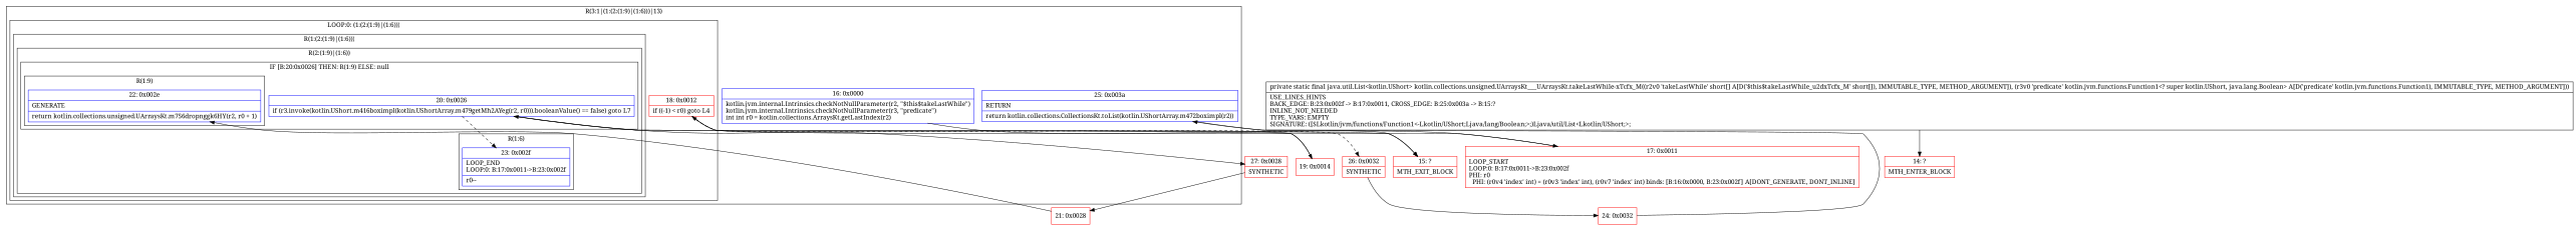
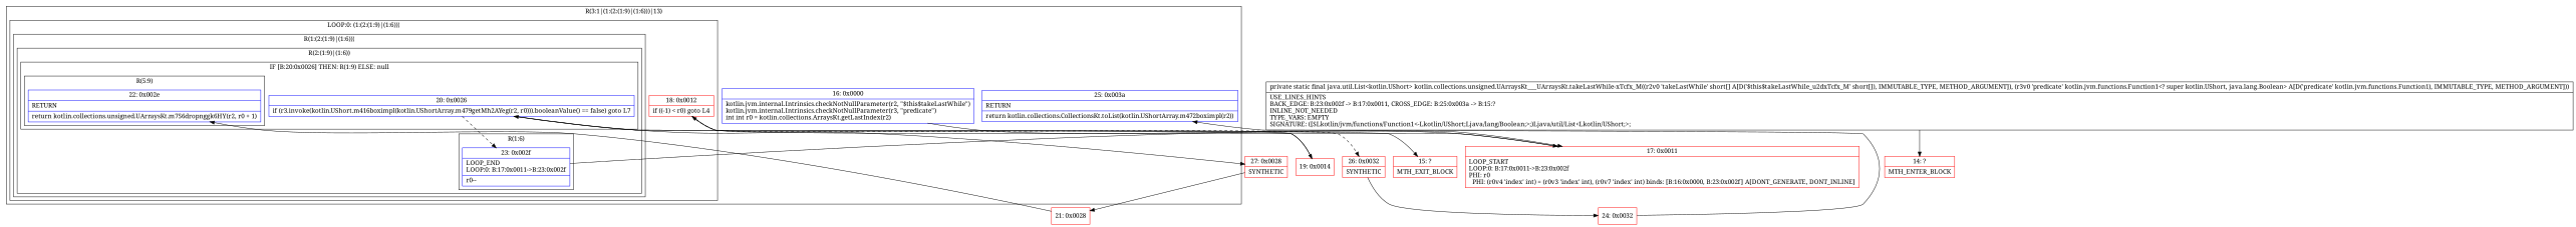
  digraph {
    fontname="Noto Serif"
    node [color=red fontname="Noto Serif" shape=record]
    edge [fontname="Noto Serif"]
-   n1 [color=blue label="{22\:\ 0x002e|GENERATE\l|return kotlin.collections.unsigned.UArraysKt.m756dropnggk6HY(r2, r0 + 1)\l}"]
+   n1 [color=blue label="{22\:\ 0x002e|RETURN\l|return kotlin.collections.unsigned.UArraysKt.m756dropnggk6HY(r2, r0 + 1)\l}"]
    n2 [color=blue label="{20\:\ 0x0026|if (r3.invoke(kotlin.UShort.m416boximpl(kotlin.UShortArray.m479getMh2AYeg(r2, r0))).booleanValue() == false) goto L7\l}"]
    n3 [color=blue label="{23\:\ 0x002f|LOOP_END\lLOOP:0: B:17:0x0011\-\>B:23:0x002f\l|r0\-\-\l}"]
    n4 [label="{18\:\ 0x0012|if ((\-1) \< r0) goto L4\l}"]
    n5 [color=blue label="{16\:\ 0x0000|kotlin.jvm.internal.Intrinsics.checkNotNullParameter(r2, \"$this$takeLastWhile\")\lkotlin.jvm.internal.Intrinsics.checkNotNullParameter(r3, \"predicate\")\lint int r0 = kotlin.collections.ArraysKt.getLastIndex(r2)\l}"]
    n6 [color=blue label="{25\:\ 0x003a|RETURN\l|return kotlin.collections.CollectionsKt.toList(kotlin.UShortArray.m472boximpl(r2))\l}"]
    n7 [label="{27\:\ 0x0028|SYNTHETIC\l}"]
    n8 [label="{15\:\ ?|MTH_EXIT_BLOCK\l}"]
    n9 [label="{17\:\ 0x0011|LOOP_START\lLOOP:0: B:17:0x0011\-\>B:23:0x002f\lPHI: r0 \l  PHI: (r0v4 'index' int) = (r0v3 'index' int), (r0v7 'index' int) binds: [B:16:0x0000, B:23:0x002f] A[DONT_GENERATE, DONT_INLINE]\l}"]
    n10 [label="{19\:\ 0x0014}"]
    n11 [label="{26\:\ 0x0032|SYNTHETIC\l}"]
    n12 [label="{24\:\ 0x0032}"]
    n13 [label="{21\:\ 0x0028}"]
    n14 [label="{14\:\ ?|MTH_ENTER_BLOCK\l}"]
    n15 [label="{private static final java.util.List\<kotlin.UShort\> kotlin.collections.unsigned.UArraysKt___UArraysKt.takeLastWhile\-xTcfx_M((r2v0 'takeLastWhile' short[] A[D('$this$takeLastWhile_u2dxTcfx_M' short[]), IMMUTABLE_TYPE, METHOD_ARGUMENT]), (r3v0 'predicate' kotlin.jvm.functions.Function1\<? super kotlin.UShort, java.lang.Boolean\> A[D('predicate' kotlin.jvm.functions.Function1), IMMUTABLE_TYPE, METHOD_ARGUMENT]))  | USE_LINES_HINTS\lBACK_EDGE: B:23:0x002f \-\> B:17:0x0011, CROSS_EDGE: B:25:0x003a \-\> B:15:?\lINLINE_NOT_NEEDED\lTYPE_VARS: EMPTY\lSIGNATURE: ([SLkotlin\/jvm\/functions\/Function1\<\-Lkotlin\/UShort;Ljava\/lang\/Boolean;\>;)Ljava\/util\/List\<Lkotlin\/UShort;\>;\l}" color=""]
    subgraph cluster_1 {
      label="R(3:1|(1:(2:(1:9)|(1:6)))|13)"
      n5
      n6
      subgraph cluster_2 {
        label="LOOP:0: (1:(2:(1:9)|(1:6)))"
        n4
        subgraph cluster_3 {
          label="R(1:(2:(1:9)|(1:6)))"
          subgraph cluster_4 {
            label="R(2:(1:9)|(1:6))"
            subgraph cluster_5 {
              label="IF [B:20:0x0026] THEN: R(1:9) ELSE: null"
              n2
              subgraph cluster_6 {
-               label="R(1:9)"
+               label="R(5:9)"
                n1
              }
            }
            subgraph cluster_7 {
              label="R(1:6)"
              n3
            }
          }
        }
      }
    }
    n2 -> n3 [style=dashed]
    n2 -> n7
    n2 -> n8
+   n3 -> n9
    n4 -> n10
    n4 -> n11 [style=dashed]
    n5 -> n9
-   n6 -> n8
    n7 -> n13
    n9 -> n4
    n10 -> n2
    n11 -> n12
    n12 -> n6
    n13 -> n1
    n15 -> n14
  }
